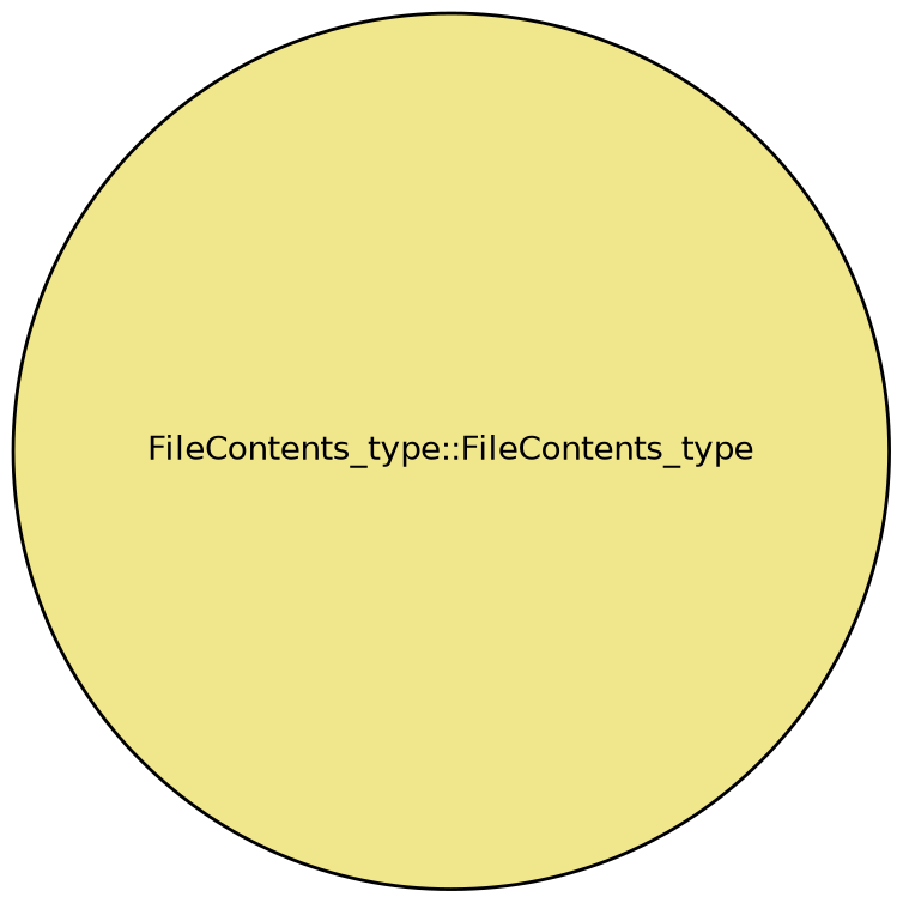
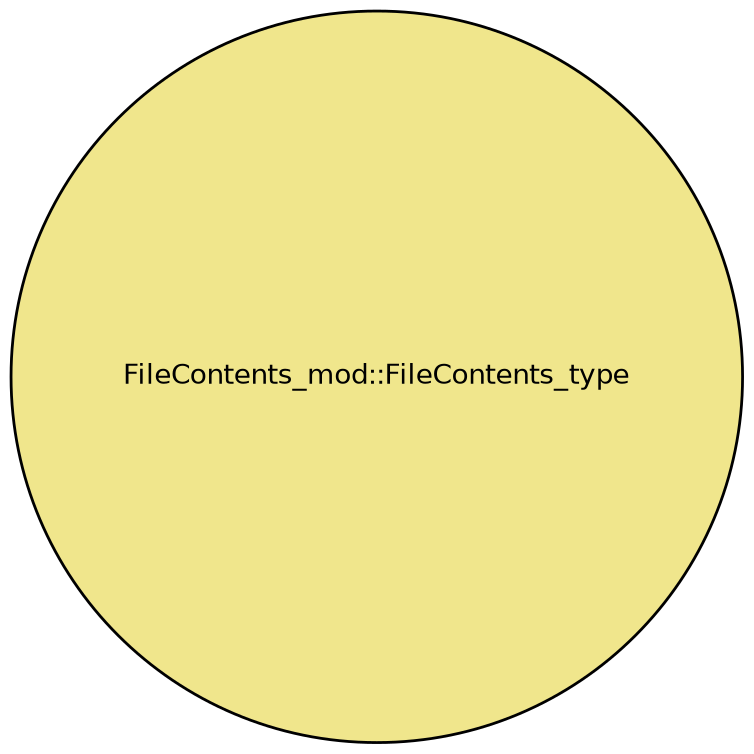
  digraph {
    rankdir=LR
-   n1 [color=black fillcolor=khaki fontname=Helvetica fontsize=10 height=0.2 label="FileContents_type::FileContents_type" shape=circle style=filled width=0.4]
+   n1 [color=black fillcolor=khaki fontname=Helvetica fontsize=10 height=0.2 label="FileContents_mod::FileContents_type" shape=circle style=filled width=0.4]
  }
